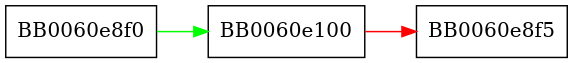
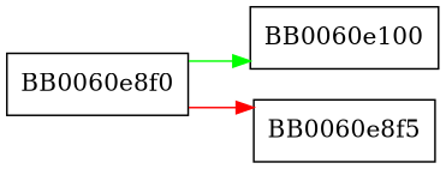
  digraph {
    rankdir=LR
    splines=ortho
    node [shape=box]
    n1 [label=BB0060e100]
    BB0060e8f0
    BB0060e8f5
    BB0060e8f0 -> n1 [color=green]
-   n1 -> BB0060e8f5 [color=red]
+   BB0060e8f0 -> BB0060e8f5 [color=red]
  }
